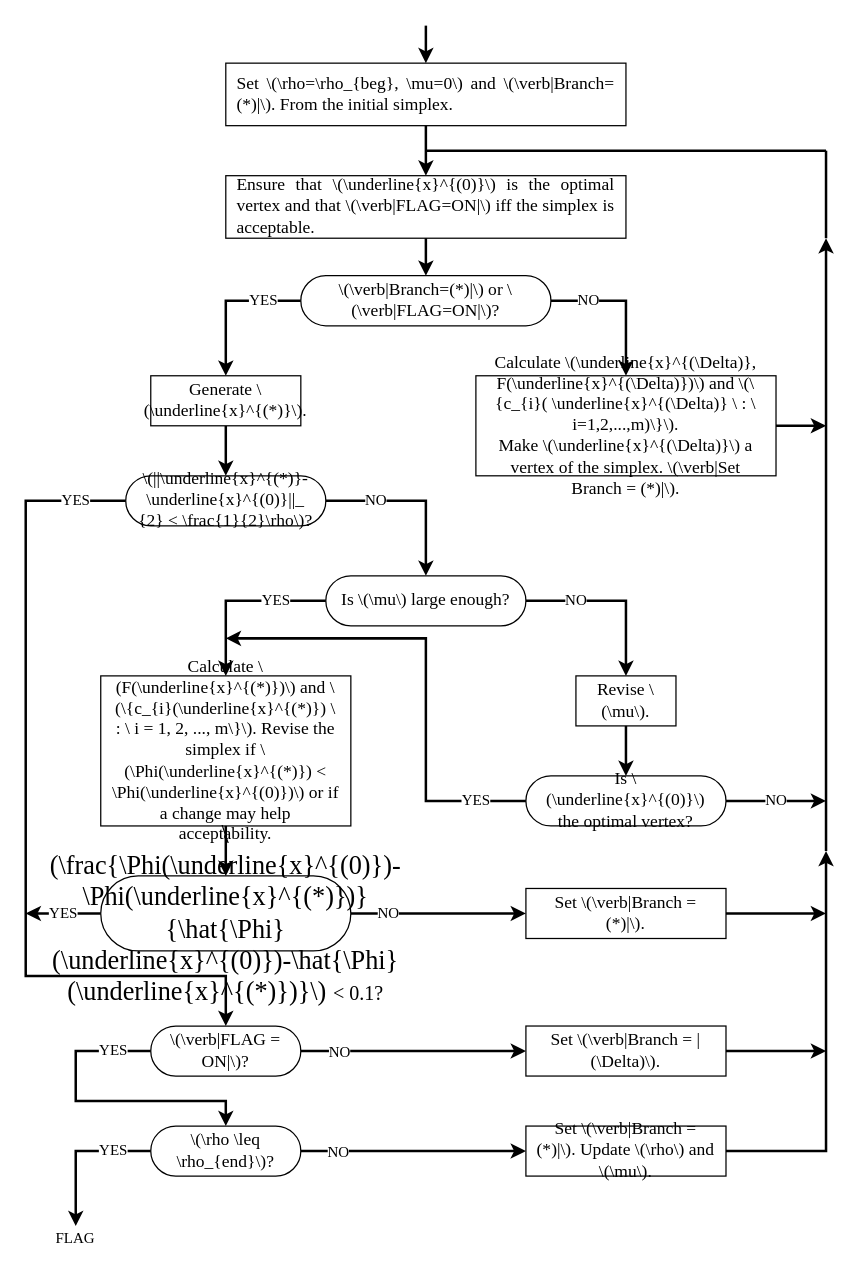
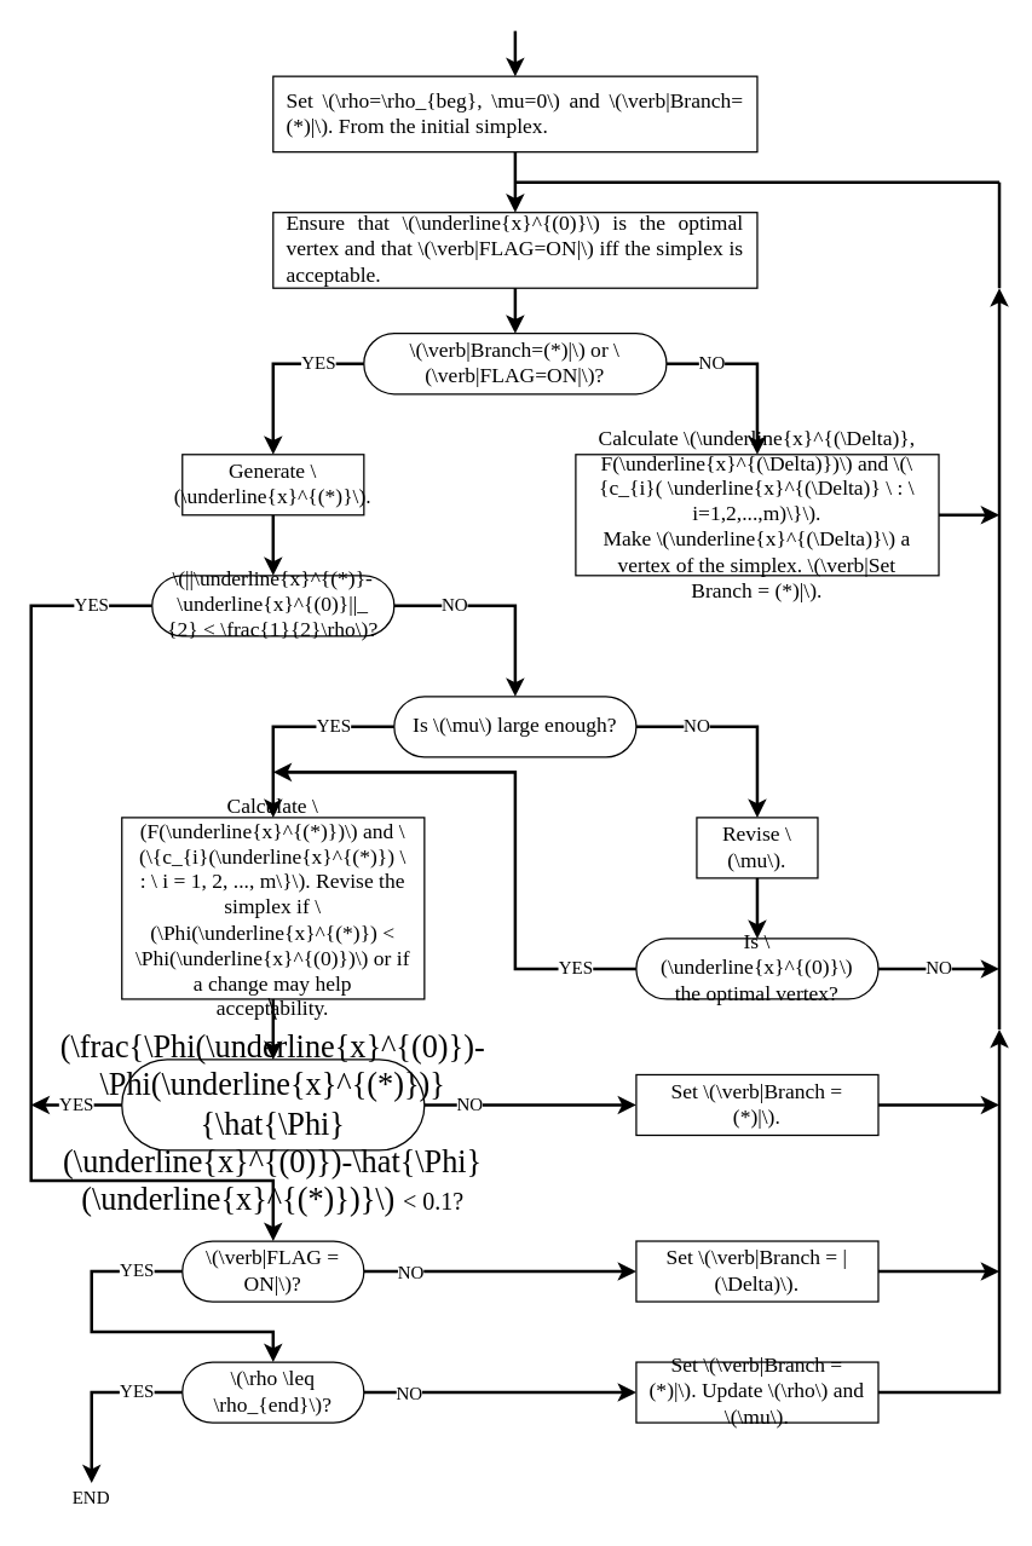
  <mxCell id="0" />
  <mxCell id="1" parent="0" />
  <mxCell id="2" value="&lt;div style=&quot;font-size: 14px;&quot; align=&quot;justify&quot;&gt;&lt;p style=&quot;font-size: 14px;&quot;&gt;&lt;font style=&quot;font-size: 14px;&quot;&gt;Set \(\rho=\rho_{beg}, \mu=0\) and \(\verb|Branch=(*)|\). From the initial simplex.&lt;/font&gt;&lt;/p&gt;&lt;/div&gt;" style="rounded=0;whiteSpace=wrap;html=1;align=center;perimeterSpacing=0;spacingTop=0;spacing=10;fontFamily=Times New Roman;fontSize=14;" vertex="1" parent="1"><mxGeometry x="180" y="50" width="320" height="50" as="geometry" /></mxCell>
  <mxCell id="3" value="&lt;div style=&quot;font-size: 14px;&quot; align=&quot;justify&quot;&gt;&lt;font style=&quot;font-size: 14px;&quot;&gt;Ensure that \(\underline{x}^{(0)}\) is the optimal vertex and that \(\verb|FLAG=ON|\) iff the simplex is acceptable.&lt;br style=&quot;font-size: 14px;&quot;&gt;&lt;/font&gt;&lt;/div&gt;" style="rounded=0;whiteSpace=wrap;html=1;align=center;perimeterSpacing=0;spacingTop=0;spacing=10;fontFamily=Times New Roman;fontSize=14;" vertex="1" parent="1"><mxGeometry x="180" y="140" width="320" height="50" as="geometry" /></mxCell>
  <mxCell id="4" value="" style="endArrow=classic;html=1;entryX=0.5;entryY=0;entryDx=0;entryDy=0;strokeWidth=2;" edge="1" parent="1" target="2"><mxGeometry width="50" height="50" relative="1" as="geometry"><mxPoint x="340" as="sourcePoint" y="20" /><mxPoint x="430" y="220" as="targetPoint" /></mxGeometry></mxCell>
  <mxCell id="5" value="" style="endArrow=classic;html=1;fontFamily=Times New Roman;fontSize=14;strokeWidth=2;exitX=0.5;exitY=1;exitDx=0;exitDy=0;entryX=0.5;entryY=0;entryDx=0;entryDy=0;" edge="1" parent="1" source="2" target="3"><mxGeometry width="50" height="50" relative="1" as="geometry"><mxPoint x="380" y="270" as="sourcePoint" /><mxPoint x="430" y="220" as="targetPoint" /></mxGeometry></mxCell>
  <mxCell id="6" value="" style="endArrow=none;html=1;fontFamily=Times New Roman;fontSize=14;strokeWidth=2;" edge="1" parent="1"><mxGeometry width="50" height="50" relative="1" as="geometry"><mxPoint x="340" y="120" as="sourcePoint" /><mxPoint x="660" y="120" as="targetPoint" /></mxGeometry></mxCell>
  <mxCell id="7" value="\(\verb|Branch=(*)|\) or \(\verb|FLAG=ON|\)?" style="rounded=1;whiteSpace=wrap;html=1;fontFamily=Times New Roman;fontSize=14;perimeterSpacing=0;arcSize=50;spacing=10;" vertex="1" parent="1"><mxGeometry x="240" y="220" width="200" height="40" as="geometry" /></mxCell>
  <mxCell id="8" value="" style="endArrow=classic;html=1;fontFamily=Times New Roman;fontSize=14;strokeWidth=2;exitX=0.5;exitY=1;exitDx=0;exitDy=0;entryX=0.5;entryY=0;entryDx=0;entryDy=0;" edge="1" parent="1" source="3" target="7"><mxGeometry width="50" height="50" relative="1" as="geometry"><mxPoint x="380" y="330" as="sourcePoint" /><mxPoint x="430" y="280" as="targetPoint" /></mxGeometry></mxCell>
  <mxCell id="9" value="&lt;div&gt;Calculate \(\underline{x}^{(\Delta)}, F(\underline{x}^{(\Delta)})\) and \(\{c_{i}( \underline{x}^{(\Delta)} \ : \ i=1,2,...,m)\}\). &lt;br&gt;&lt;/div&gt;&lt;div&gt;Make \(\underline{x}^{(\Delta)}\) a vertex of the simplex. \(\verb|Set Branch = (*)|\).&lt;br&gt;&lt;/div&gt;" style="rounded=0;whiteSpace=wrap;html=1;fontFamily=Times New Roman;fontSize=14;spacing=10;align=center;" vertex="1" parent="1"><mxGeometry x="380" y="300" width="240" height="80" as="geometry" /></mxCell>
  <mxCell id="10" value="NO" style="endArrow=classic;html=1;fontFamily=Times New Roman;fontSize=12;strokeWidth=2;exitX=1;exitY=0.5;exitDx=0;exitDy=0;entryX=0.5;entryY=0;entryDx=0;entryDy=0;arcSize=0;" edge="1" parent="1" source="7" target="9"><mxGeometry x="-0.5" width="50" height="50" relative="1" as="geometry"><mxPoint x="380" y="330" as="sourcePoint" /><mxPoint x="430" y="280" as="targetPoint" /><Array as="points"><mxPoint x="500" y="240" /></Array><mxPoint as="offset" /></mxGeometry></mxCell>
  <mxCell id="11" value="&lt;font style=&quot;font-size: 14px&quot;&gt;\(||\underline{x}^{(*)}-\underline{x}^{(0)}||_ {2} &amp;lt; \frac{1}{2}\rho\)?&lt;br&gt;&lt;/font&gt;" style="rounded=1;whiteSpace=wrap;html=1;fontFamily=Times New Roman;fontSize=12;align=center;arcSize=50;spacing=10;" vertex="1" parent="1"><mxGeometry x="100" y="380" width="160" height="40" as="geometry" /></mxCell>
  <mxCell id="12" value="" style="endArrow=classic;html=1;fontFamily=Times New Roman;fontSize=12;strokeWidth=2;exitX=0.5;exitY=1;exitDx=0;exitDy=0;entryX=0.5;entryY=0;entryDx=0;entryDy=0;" edge="1" parent="1" source="47" target="11"><mxGeometry width="50" height="50" relative="1" as="geometry"><mxPoint x="380" y="510" as="sourcePoint" /><mxPoint x="430" y="460" as="targetPoint" /></mxGeometry></mxCell>
  <mxCell id="13" value="&lt;font style=&quot;font-size: 14px&quot;&gt;Is \(\mu\) large enough?&lt;/font&gt;" style="rounded=1;whiteSpace=wrap;html=1;fontFamily=Times New Roman;fontSize=12;align=center;arcSize=50;spacing=10;" vertex="1" parent="1"><mxGeometry x="260" y="460" width="160" height="40" as="geometry" /></mxCell>
  <mxCell id="14" value="NO" style="endArrow=classic;html=1;fontFamily=Times New Roman;fontSize=12;strokeWidth=2;exitX=1;exitY=0.5;exitDx=0;exitDy=0;entryX=0.5;entryY=0;entryDx=0;entryDy=0;arcSize=0;" edge="1" parent="1" source="11" target="13"><mxGeometry x="-0.429" width="50" height="50" relative="1" as="geometry"><mxPoint x="380" y="510" as="sourcePoint" /><mxPoint x="430" y="460" as="targetPoint" /><Array as="points"><mxPoint x="340" y="400" /></Array><mxPoint as="offset" /></mxGeometry></mxCell>
  <mxCell id="15" value="Calculate \(F(\underline{x}^{(*)})\) and \(\{c_{i}(\underline{x}^{(*)}) \ : \ i = 1, 2, ..., m\}\). Revise the simplex if \(\Phi(\underline{x}^{(*)}) &amp;lt; \Phi(\underline{x}^{(0)})\) or if a change may help acceptability." style="rounded=0;whiteSpace=wrap;html=1;fontFamily=Times New Roman;fontSize=14;align=center;spacing=10;" vertex="1" parent="1"><mxGeometry x="80" y="540" width="200" height="120" as="geometry" /></mxCell>
  <mxCell id="16" value="YES" style="endArrow=classic;html=1;fontFamily=Times New Roman;fontSize=12;strokeWidth=2;exitX=0;exitY=0.5;exitDx=0;exitDy=0;entryX=0.5;entryY=0;entryDx=0;entryDy=0;arcSize=0;" edge="1" parent="1" source="13" target="15"><mxGeometry x="-0.429" width="50" height="50" relative="1" as="geometry"><mxPoint x="380" y="570" as="sourcePoint" /><mxPoint x="430" y="520" as="targetPoint" /><Array as="points"><mxPoint x="180" y="480" /></Array><mxPoint as="offset" /></mxGeometry></mxCell>
  <mxCell id="17" value="Revise \(\mu\)." style="rounded=0;whiteSpace=wrap;html=1;fontFamily=Times New Roman;fontSize=14;align=center;spacing=10;" vertex="1" parent="1"><mxGeometry x="460" y="540" width="80" height="40" as="geometry" /></mxCell>
  <mxCell id="18" value="NO" style="endArrow=classic;html=1;fontFamily=Times New Roman;fontSize=12;strokeWidth=2;exitX=1;exitY=0.5;exitDx=0;exitDy=0;entryX=0.5;entryY=0;entryDx=0;entryDy=0;arcSize=0;" edge="1" parent="1" source="13" target="17"><mxGeometry x="-0.429" width="50" height="50" relative="1" as="geometry"><mxPoint x="380" y="570" as="sourcePoint" /><mxPoint x="430" y="520" as="targetPoint" /><Array as="points"><mxPoint x="500" y="480" /></Array><mxPoint as="offset" /></mxGeometry></mxCell>
  <mxCell id="19" value="&lt;font style=&quot;font-size: 21px&quot;&gt;\(\frac{\Phi(\underline{x}^{(0)})-\Phi(\underline{x}^{(*)})}{\hat{\Phi}(\underline{x}^{(0)})-\hat{\Phi}(\underline{x}^{(*)})}\) &lt;/font&gt;&amp;lt; &lt;font style=&quot;font-size: 16px&quot;&gt;0.1&lt;/font&gt;?" style="rounded=1;whiteSpace=wrap;html=1;fontFamily=Times New Roman;fontSize=16;align=center;arcSize=50;spacing=10;" vertex="1" parent="1"><mxGeometry x="80" y="700" width="200" height="60" as="geometry" /></mxCell>
  <mxCell id="20" value="" style="endArrow=classic;html=1;fontFamily=Times New Roman;fontSize=16;strokeWidth=2;exitX=0.5;exitY=1;exitDx=0;exitDy=0;" edge="1" parent="1" source="15" target="19"><mxGeometry width="50" height="50" relative="1" as="geometry"><mxPoint x="380" y="720" as="sourcePoint" /><mxPoint x="430" y="670" as="targetPoint" /></mxGeometry></mxCell>
  <mxCell id="21" value="Is \(\underline{x}^{(0)}\) the optimal vertex?" style="rounded=1;whiteSpace=wrap;html=1;fontFamily=Times New Roman;fontSize=14;align=center;arcSize=50;spacing=10;" vertex="1" parent="1"><mxGeometry x="420" y="620" width="160" height="40" as="geometry" /></mxCell>
  <mxCell id="22" style="edgeStyle=orthogonalEdgeStyle;rounded=0;orthogonalLoop=1;jettySize=auto;html=1;exitX=0.5;exitY=1;exitDx=0;exitDy=0;fontFamily=Times New Roman;fontSize=16;strokeWidth=2;" edge="1" parent="1" source="21" target="21"><mxGeometry relative="1" as="geometry" /></mxCell>
  <mxCell id="23" value="" style="endArrow=classic;html=1;fontFamily=Times New Roman;fontSize=16;strokeWidth=2;exitX=0.5;exitY=1;exitDx=0;exitDy=0;entryX=0.5;entryY=0;entryDx=0;entryDy=0;" edge="1" parent="1" source="17" target="21"><mxGeometry width="50" height="50" relative="1" as="geometry"><mxPoint x="380" y="720" as="sourcePoint" /><mxPoint x="430" y="670" as="targetPoint" /></mxGeometry></mxCell>
  <mxCell id="24" value="YES" style="endArrow=classic;html=1;fontFamily=Times New Roman;fontSize=12;strokeWidth=2;exitX=0;exitY=0.5;exitDx=0;exitDy=0;arcSize=0;" edge="1" parent="1" source="21"><mxGeometry x="-0.784" width="50" height="50" relative="1" as="geometry"><mxPoint x="380" y="720" as="sourcePoint" /><mxPoint x="180" y="510" as="targetPoint" /><Array as="points"><mxPoint x="340" y="640" /><mxPoint x="340" y="510" /></Array><mxPoint as="offset" /></mxGeometry></mxCell>
  <mxCell id="25" value="Set \(\verb|Branch = (*)|\)." style="rounded=0;whiteSpace=wrap;html=1;fontFamily=Times New Roman;fontSize=14;align=center;spacing=10;" vertex="1" parent="1"><mxGeometry x="420" y="710" width="160" height="40" as="geometry" /></mxCell>
  <mxCell id="26" value="NO" style="endArrow=classic;html=1;fontFamily=Times New Roman;fontSize=12;strokeWidth=2;exitX=1;exitY=0.5;exitDx=0;exitDy=0;entryX=0;entryY=0.5;entryDx=0;entryDy=0;" edge="1" parent="1" source="19" target="25"><mxGeometry x="-0.571" width="50" height="50" relative="1" as="geometry"><mxPoint x="380" y="690" as="sourcePoint" /><mxPoint x="430" y="640" as="targetPoint" /><mxPoint as="offset" /></mxGeometry></mxCell>
  <mxCell id="27" value="\(\verb|FLAG = ON|\)?" style="rounded=1;whiteSpace=wrap;html=1;fontFamily=Times New Roman;fontSize=14;align=center;arcSize=50;" vertex="1" parent="1"><mxGeometry x="120" y="820" width="120" height="40" as="geometry" /></mxCell>
  <mxCell id="28" value="\(\rho \leq \rho_{end}\)?" style="rounded=1;whiteSpace=wrap;html=1;fontFamily=Times New Roman;fontSize=14;align=center;arcSize=50;spacing=10;" vertex="1" parent="1"><mxGeometry x="120" y="900" width="120" height="40" as="geometry" /></mxCell>
  <mxCell id="29" value="Set \(\verb|Branch = | (\Delta)\)." style="rounded=0;whiteSpace=wrap;html=1;fontFamily=Times New Roman;fontSize=14;align=center;spacing=10;" vertex="1" parent="1"><mxGeometry x="420" y="820" width="160" height="40" as="geometry" /></mxCell>
  <mxCell id="30" value="" style="endArrow=classic;html=1;fontFamily=Times New Roman;fontSize=14;strokeWidth=2;exitX=1;exitY=0.5;exitDx=0;exitDy=0;entryX=0;entryY=0.5;entryDx=0;entryDy=0;" edge="1" parent="1" source="27" target="29"><mxGeometry width="50" height="50" relative="1" as="geometry"><mxPoint x="380" y="690" as="sourcePoint" /><mxPoint x="430" y="640" as="targetPoint" /></mxGeometry></mxCell>
  <mxCell id="31" value="NO" style="edgeLabel;html=1;align=center;verticalAlign=middle;resizable=0;points=[];fontSize=12;fontFamily=Times New Roman;" vertex="1" connectable="0" parent="30"><mxGeometry x="-0.344" y="-2" relative="1" as="geometry"><mxPoint x="-29" y="-2" as="offset" /></mxGeometry></mxCell>
  <mxCell id="32" value="YES" style="endArrow=classic;html=1;fontFamily=Times New Roman;fontSize=12;strokeWidth=2;exitX=0;exitY=0.5;exitDx=0;exitDy=0;entryX=0.5;entryY=0;entryDx=0;entryDy=0;arcSize=0;" edge="1" parent="1" source="27" target="28"><mxGeometry x="-0.75" width="50" height="50" relative="1" as="geometry"><mxPoint x="380" y="690" as="sourcePoint" /><mxPoint x="430" y="640" as="targetPoint" /><Array as="points"><mxPoint x="60" y="840" /><mxPoint x="60" y="860" /><mxPoint x="60" y="880" /><mxPoint x="180" y="880" /></Array><mxPoint as="offset" /></mxGeometry></mxCell>
  <mxCell id="33" value="" style="endArrow=none;html=1;fontFamily=Times New Roman;fontSize=12;strokeWidth=2;" edge="1" parent="1"><mxGeometry width="50" height="50" relative="1" as="geometry"><mxPoint x="660" y="190" as="sourcePoint" /><mxPoint x="660" y="120" as="targetPoint" /></mxGeometry></mxCell>
  <mxCell id="34" value="" style="endArrow=classic;html=1;fontFamily=Times New Roman;fontSize=12;strokeWidth=2;exitX=1;exitY=0.5;exitDx=0;exitDy=0;" edge="1" parent="1" source="9"><mxGeometry width="50" height="50" relative="1" as="geometry"><mxPoint x="380" y="450" as="sourcePoint" /><mxPoint x="660" y="340" as="targetPoint" /></mxGeometry></mxCell>
  <mxCell id="35" value="NO" style="endArrow=classic;html=1;fontFamily=Times New Roman;fontSize=12;strokeWidth=2;exitX=1;exitY=0.5;exitDx=0;exitDy=0;" edge="1" parent="1" source="21"><mxGeometry width="50" height="50" relative="1" as="geometry"><mxPoint x="380" y="570" as="sourcePoint" /><mxPoint x="660" y="640" as="targetPoint" /></mxGeometry></mxCell>
  <mxCell id="36" value="" style="endArrow=classic;html=1;fontFamily=Times New Roman;fontSize=12;strokeWidth=2;exitX=1;exitY=0.5;exitDx=0;exitDy=0;" edge="1" parent="1" source="25"><mxGeometry width="50" height="50" relative="1" as="geometry"><mxPoint x="380" y="630" as="sourcePoint" /><mxPoint x="660" y="730" as="targetPoint" /></mxGeometry></mxCell>
  <mxCell id="37" value="" style="endArrow=classic;html=1;fontFamily=Times New Roman;fontSize=12;strokeWidth=2;exitX=1;exitY=0.5;exitDx=0;exitDy=0;" edge="1" parent="1" source="29"><mxGeometry width="50" height="50" relative="1" as="geometry"><mxPoint x="380" y="630" as="sourcePoint" /><mxPoint x="660" y="840" as="targetPoint" /></mxGeometry></mxCell>
  <mxCell id="38" value="Set \(\verb|Branch = (*)|\). Update \(\rho\) and \(\mu\)." style="rounded=0;whiteSpace=wrap;html=1;fontFamily=Times New Roman;fontSize=14;align=center;spacing=10;" vertex="1" parent="1"><mxGeometry x="420" y="900" width="160" height="40" as="geometry" /></mxCell>
  <mxCell id="39" value="" style="endArrow=classic;html=1;fontFamily=Times New Roman;fontSize=14;strokeWidth=2;exitX=1;exitY=0.5;exitDx=0;exitDy=0;entryX=0;entryY=0.5;entryDx=0;entryDy=0;" edge="1" parent="1" source="28" target="38"><mxGeometry width="50" height="50" relative="1" as="geometry"><mxPoint x="380" y="780" as="sourcePoint" /><mxPoint x="430" y="730" as="targetPoint" /></mxGeometry></mxCell>
  <mxCell id="40" value="NO" style="edgeLabel;html=1;align=center;verticalAlign=middle;resizable=0;points=[];fontSize=12;fontFamily=Times New Roman;" vertex="1" connectable="0" parent="39"><mxGeometry x="-0.678" relative="1" as="geometry"><mxPoint as="offset" /></mxGeometry></mxCell>
  <mxCell id="41" value="YES" style="endArrow=classic;html=1;fontFamily=Times New Roman;fontSize=12;strokeWidth=2;exitX=0;exitY=0.5;exitDx=0;exitDy=0;arcSize=0;" edge="1" parent="1" source="28"><mxGeometry x="-0.5" width="50" height="50" relative="1" as="geometry"><mxPoint x="380" y="780" as="sourcePoint" /><mxPoint x="60" y="980" as="targetPoint" /><Array as="points"><mxPoint x="60" y="920" /></Array><mxPoint as="offset" /></mxGeometry></mxCell>
  <mxCell id="42" value="" style="endArrow=classic;html=1;fontFamily=Times New Roman;fontSize=12;strokeWidth=2;exitX=1;exitY=0.5;exitDx=0;exitDy=0;arcSize=0;" edge="1" parent="1" source="38"><mxGeometry width="50" height="50" relative="1" as="geometry"><mxPoint x="380" y="720" as="sourcePoint" /><mxPoint x="660" y="680" as="targetPoint" /><Array as="points"><mxPoint x="660" y="920" /><mxPoint x="660" y="810" /></Array></mxGeometry></mxCell>
  <mxCell id="43" value="" style="endArrow=classic;html=1;fontFamily=Times New Roman;fontSize=12;strokeWidth=2;" edge="1" parent="1"><mxGeometry width="50" height="50" relative="1" as="geometry"><mxPoint x="660" y="680" as="sourcePoint" /><mxPoint x="660" y="190" as="targetPoint" /></mxGeometry></mxCell>
  <mxCell id="44" value="YES" style="endArrow=classic;html=1;fontFamily=Times New Roman;fontSize=12;strokeWidth=2;exitX=0;exitY=0.5;exitDx=0;exitDy=0;entryX=0.5;entryY=0;entryDx=0;entryDy=0;arcSize=0;" edge="1" parent="1" source="11" target="27"><mxGeometry x="-0.879" width="50" height="50" relative="1" as="geometry"><mxPoint x="380" y="630" as="sourcePoint" /><mxPoint x="430" y="580" as="targetPoint" /><Array as="points"><mxPoint x="20" y="400" /><mxPoint x="20" y="610" /><mxPoint x="20" y="780" /><mxPoint x="180" y="780" /></Array><mxPoint as="offset" /></mxGeometry></mxCell>
  <mxCell id="45" value="YES" style="endArrow=classic;html=1;fontFamily=Times New Roman;fontSize=12;strokeWidth=2;exitX=0;exitY=0.5;exitDx=0;exitDy=0;" edge="1" parent="1" source="19"><mxGeometry width="50" height="50" relative="1" as="geometry"><mxPoint x="380" y="630" as="sourcePoint" /><mxPoint x="20" y="730" as="targetPoint" /></mxGeometry></mxCell>
- <mxCell id="46" value="&lt;div&gt;FLAG&lt;/div&gt;" style="text;html=1;strokeColor=none;fillColor=none;align=center;verticalAlign=middle;whiteSpace=wrap;rounded=0;fontFamily=Times New Roman;fontSize=12;" vertex="1" parent="1"><mxGeometry x="40" y="980" width="40" height="20" as="geometry" /></mxCell>
+ <mxCell id="46" value="&lt;div&gt;END&lt;/div&gt;" style="text;html=1;strokeColor=none;fillColor=none;align=center;verticalAlign=middle;whiteSpace=wrap;rounded=0;fontFamily=Times New Roman;fontSize=12;" vertex="1" parent="1"><mxGeometry x="40" y="980" width="40" height="20" as="geometry" /></mxCell>
  <mxCell id="47" value="Generate \(\underline{x}^{(*)}\)." style="rounded=0;whiteSpace=wrap;html=1;fontFamily=Times New Roman;fontSize=14;spacing=10;container=0;" vertex="1" parent="1"><mxGeometry x="120" y="300" width="120" height="40" as="geometry" /></mxCell>
  <mxCell id="48" value="YES" style="endArrow=classic;html=1;fontFamily=Times New Roman;fontSize=12;strokeWidth=2;exitX=0;exitY=0.5;exitDx=0;exitDy=0;entryX=0.5;entryY=0;entryDx=0;entryDy=0;arcSize=0;" edge="1" parent="1" source="7" target="47"><mxGeometry width="50" height="50" as="geometry"><mxPoint x="360" y="330" as="sourcePoint" /><mxPoint x="410" y="280" as="targetPoint" /><Array as="points"><mxPoint x="180" y="240" /></Array><mxPoint y="-30" as="offset" /></mxGeometry></mxCell>
